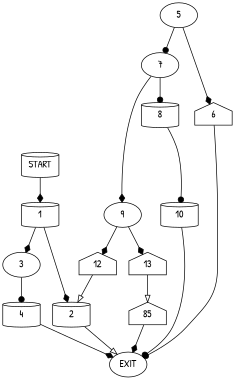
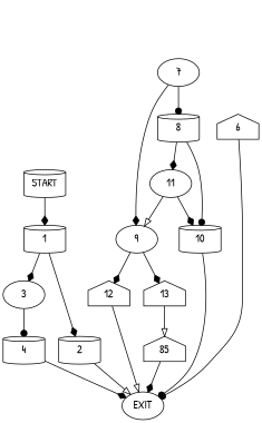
  digraph {
    fontname="Patrick Hand"
    node [fontname="Patrick Hand" shape=cylinder]
    edge [arrowhead=diamond fontname="Patrick Hand"]
    n1 [label=START]
    1
    2
    3 [shape=ellipse]
    n5 [label=EXIT shape=ellipse]
    4
    6 [shape=house]
-   5 [shape=ellipse]
    7 [shape=ellipse]
    8
    9 [shape=ellipse]
    10
+   11 [shape=ellipse]
    12 [shape=house]
    13 [shape=house]
    n16 [label=85 shape=house]
    n1 -> 1
    1 -> 2
    1 -> 3
    2 -> n5 [arrowhead=onormal]
    3 -> 4 [arrowhead=dot]
    4 -> n5
    6 -> n5 [arrowhead=dot]
-   5 -> 6
-   5 -> 7 [arrowhead=dot]
    7 -> 8 [arrowhead=dot]
    7 -> 9
    8 -> 10 [arrowhead=dot]
+   8 -> 11
    9 -> 12
    9 -> 13
    10 -> n5 [arrowhead=dot]
-   12 -> 2 [arrowhead=onormal]
+   11 -> 9 [arrowhead=onormal]
+   11 -> 10
+   12 -> n5 [arrowhead=onormal]
    13 -> n16 [arrowhead=onormal]
    n16 -> n5
  }
